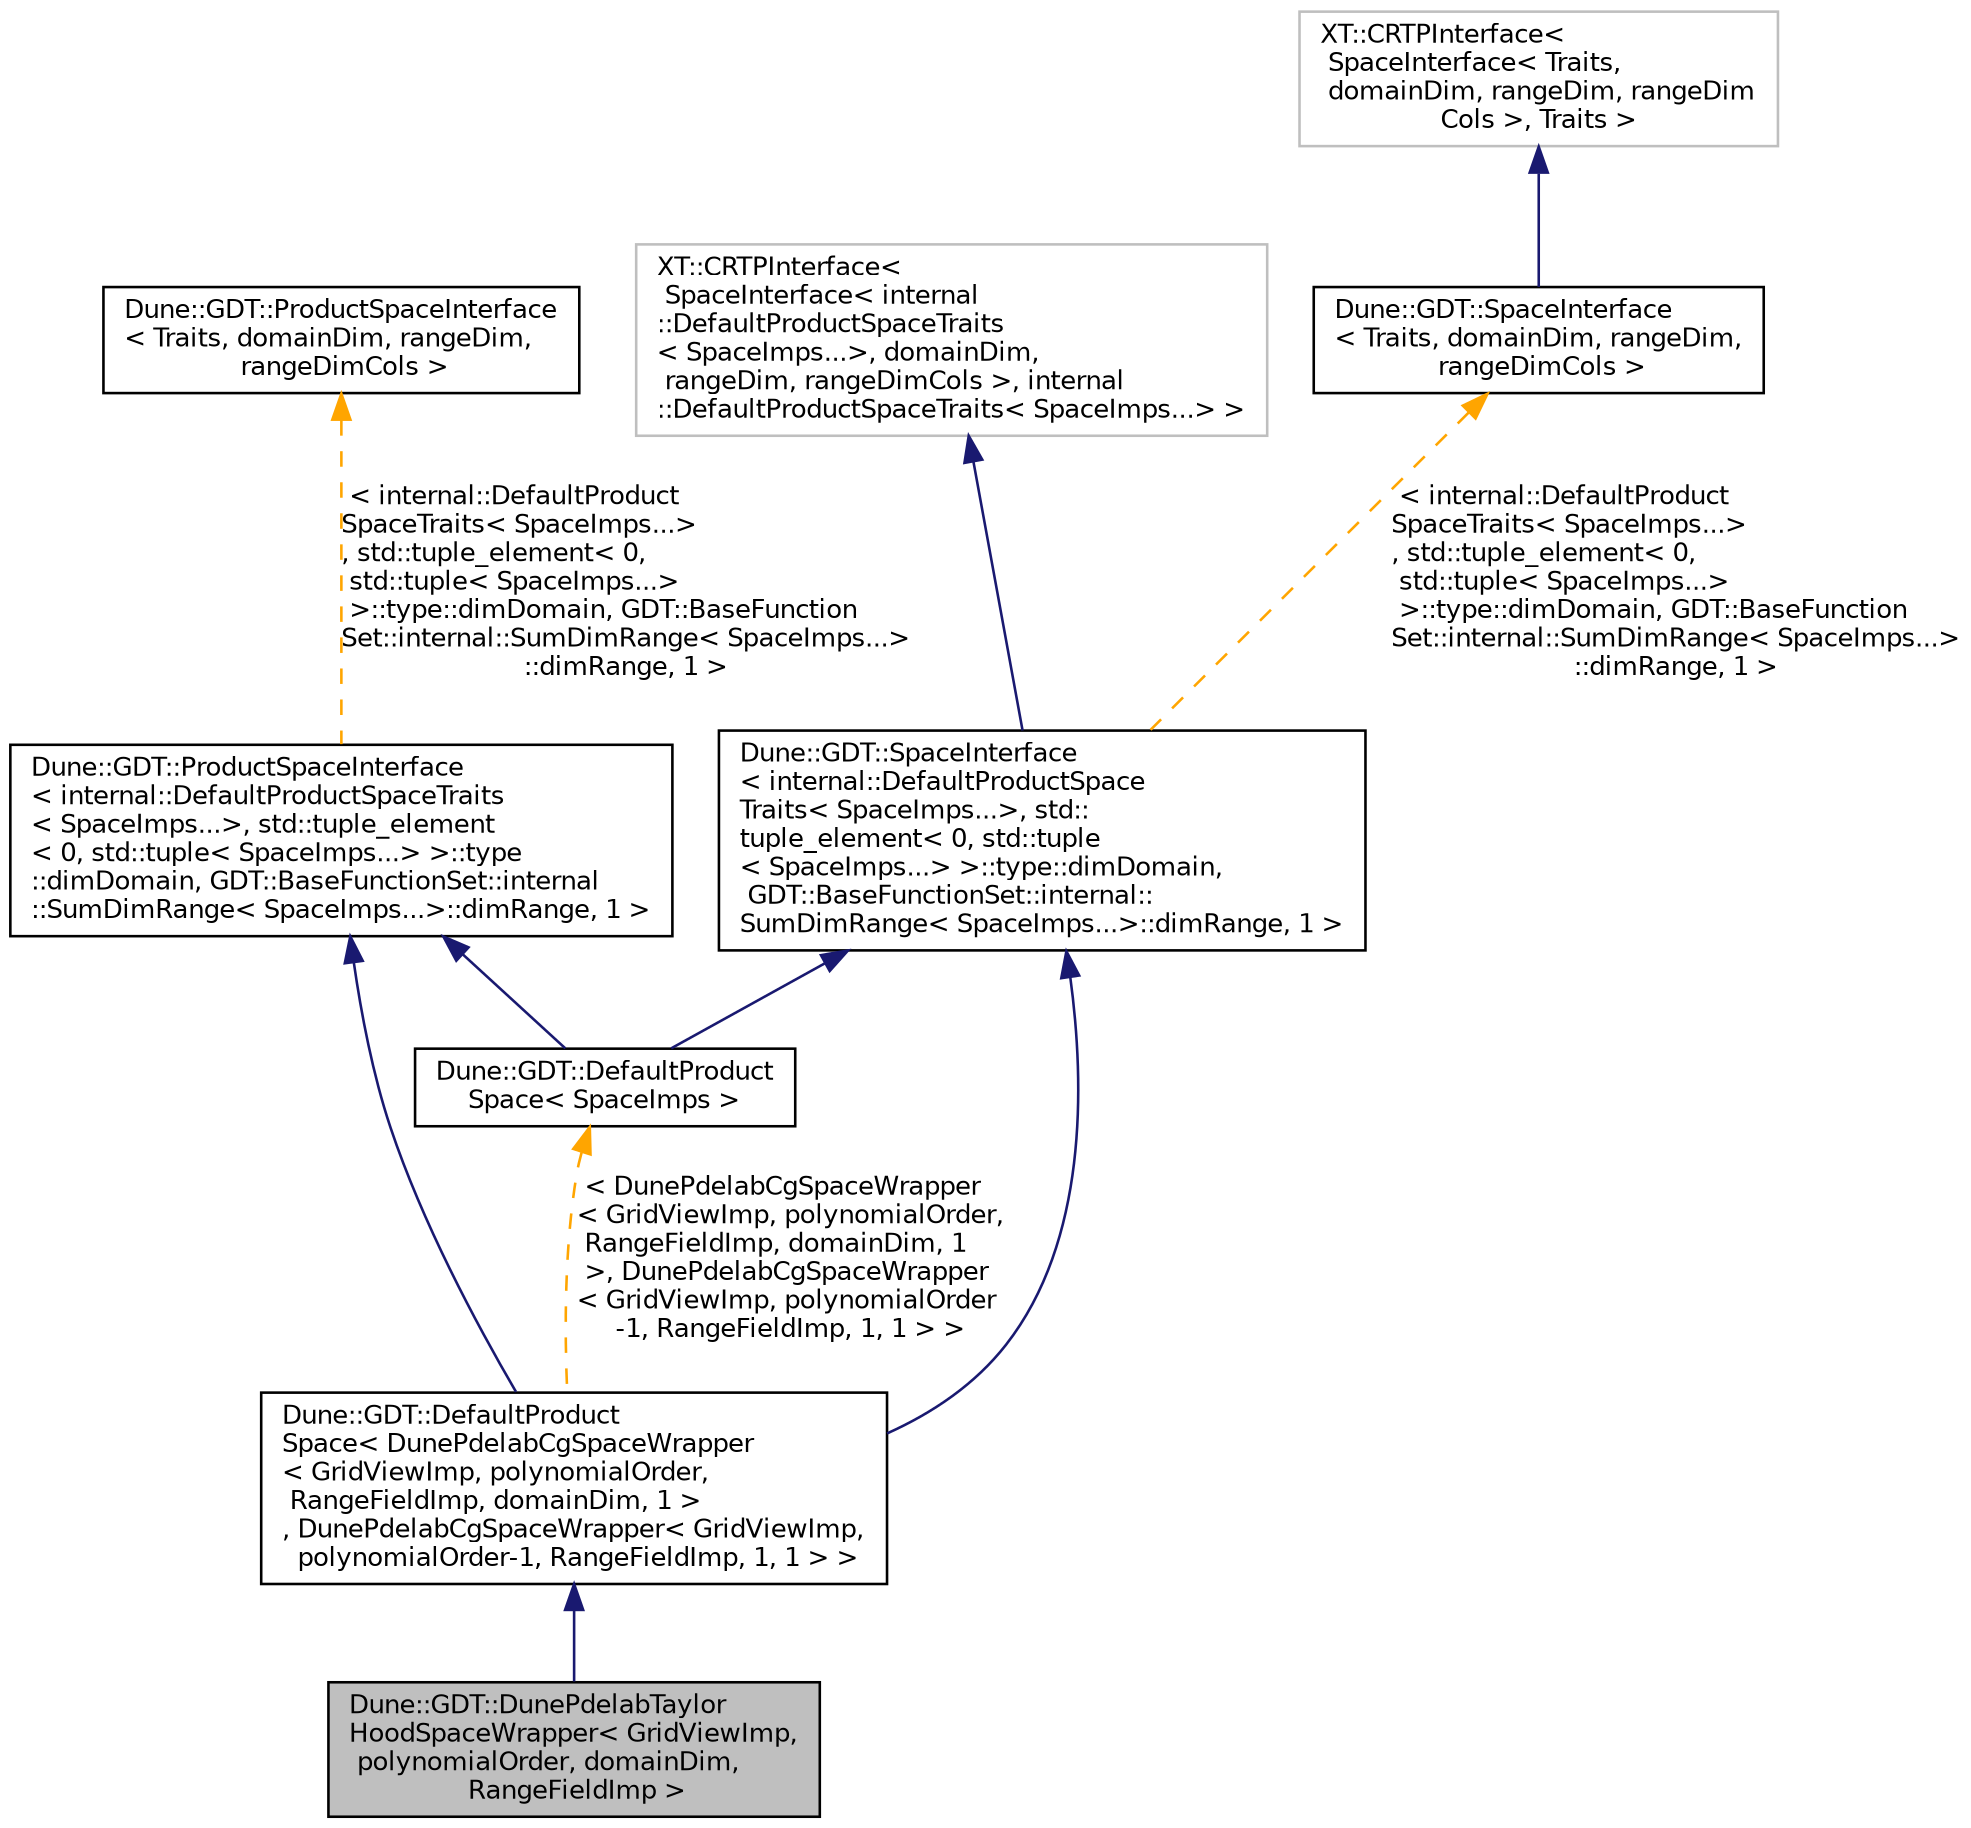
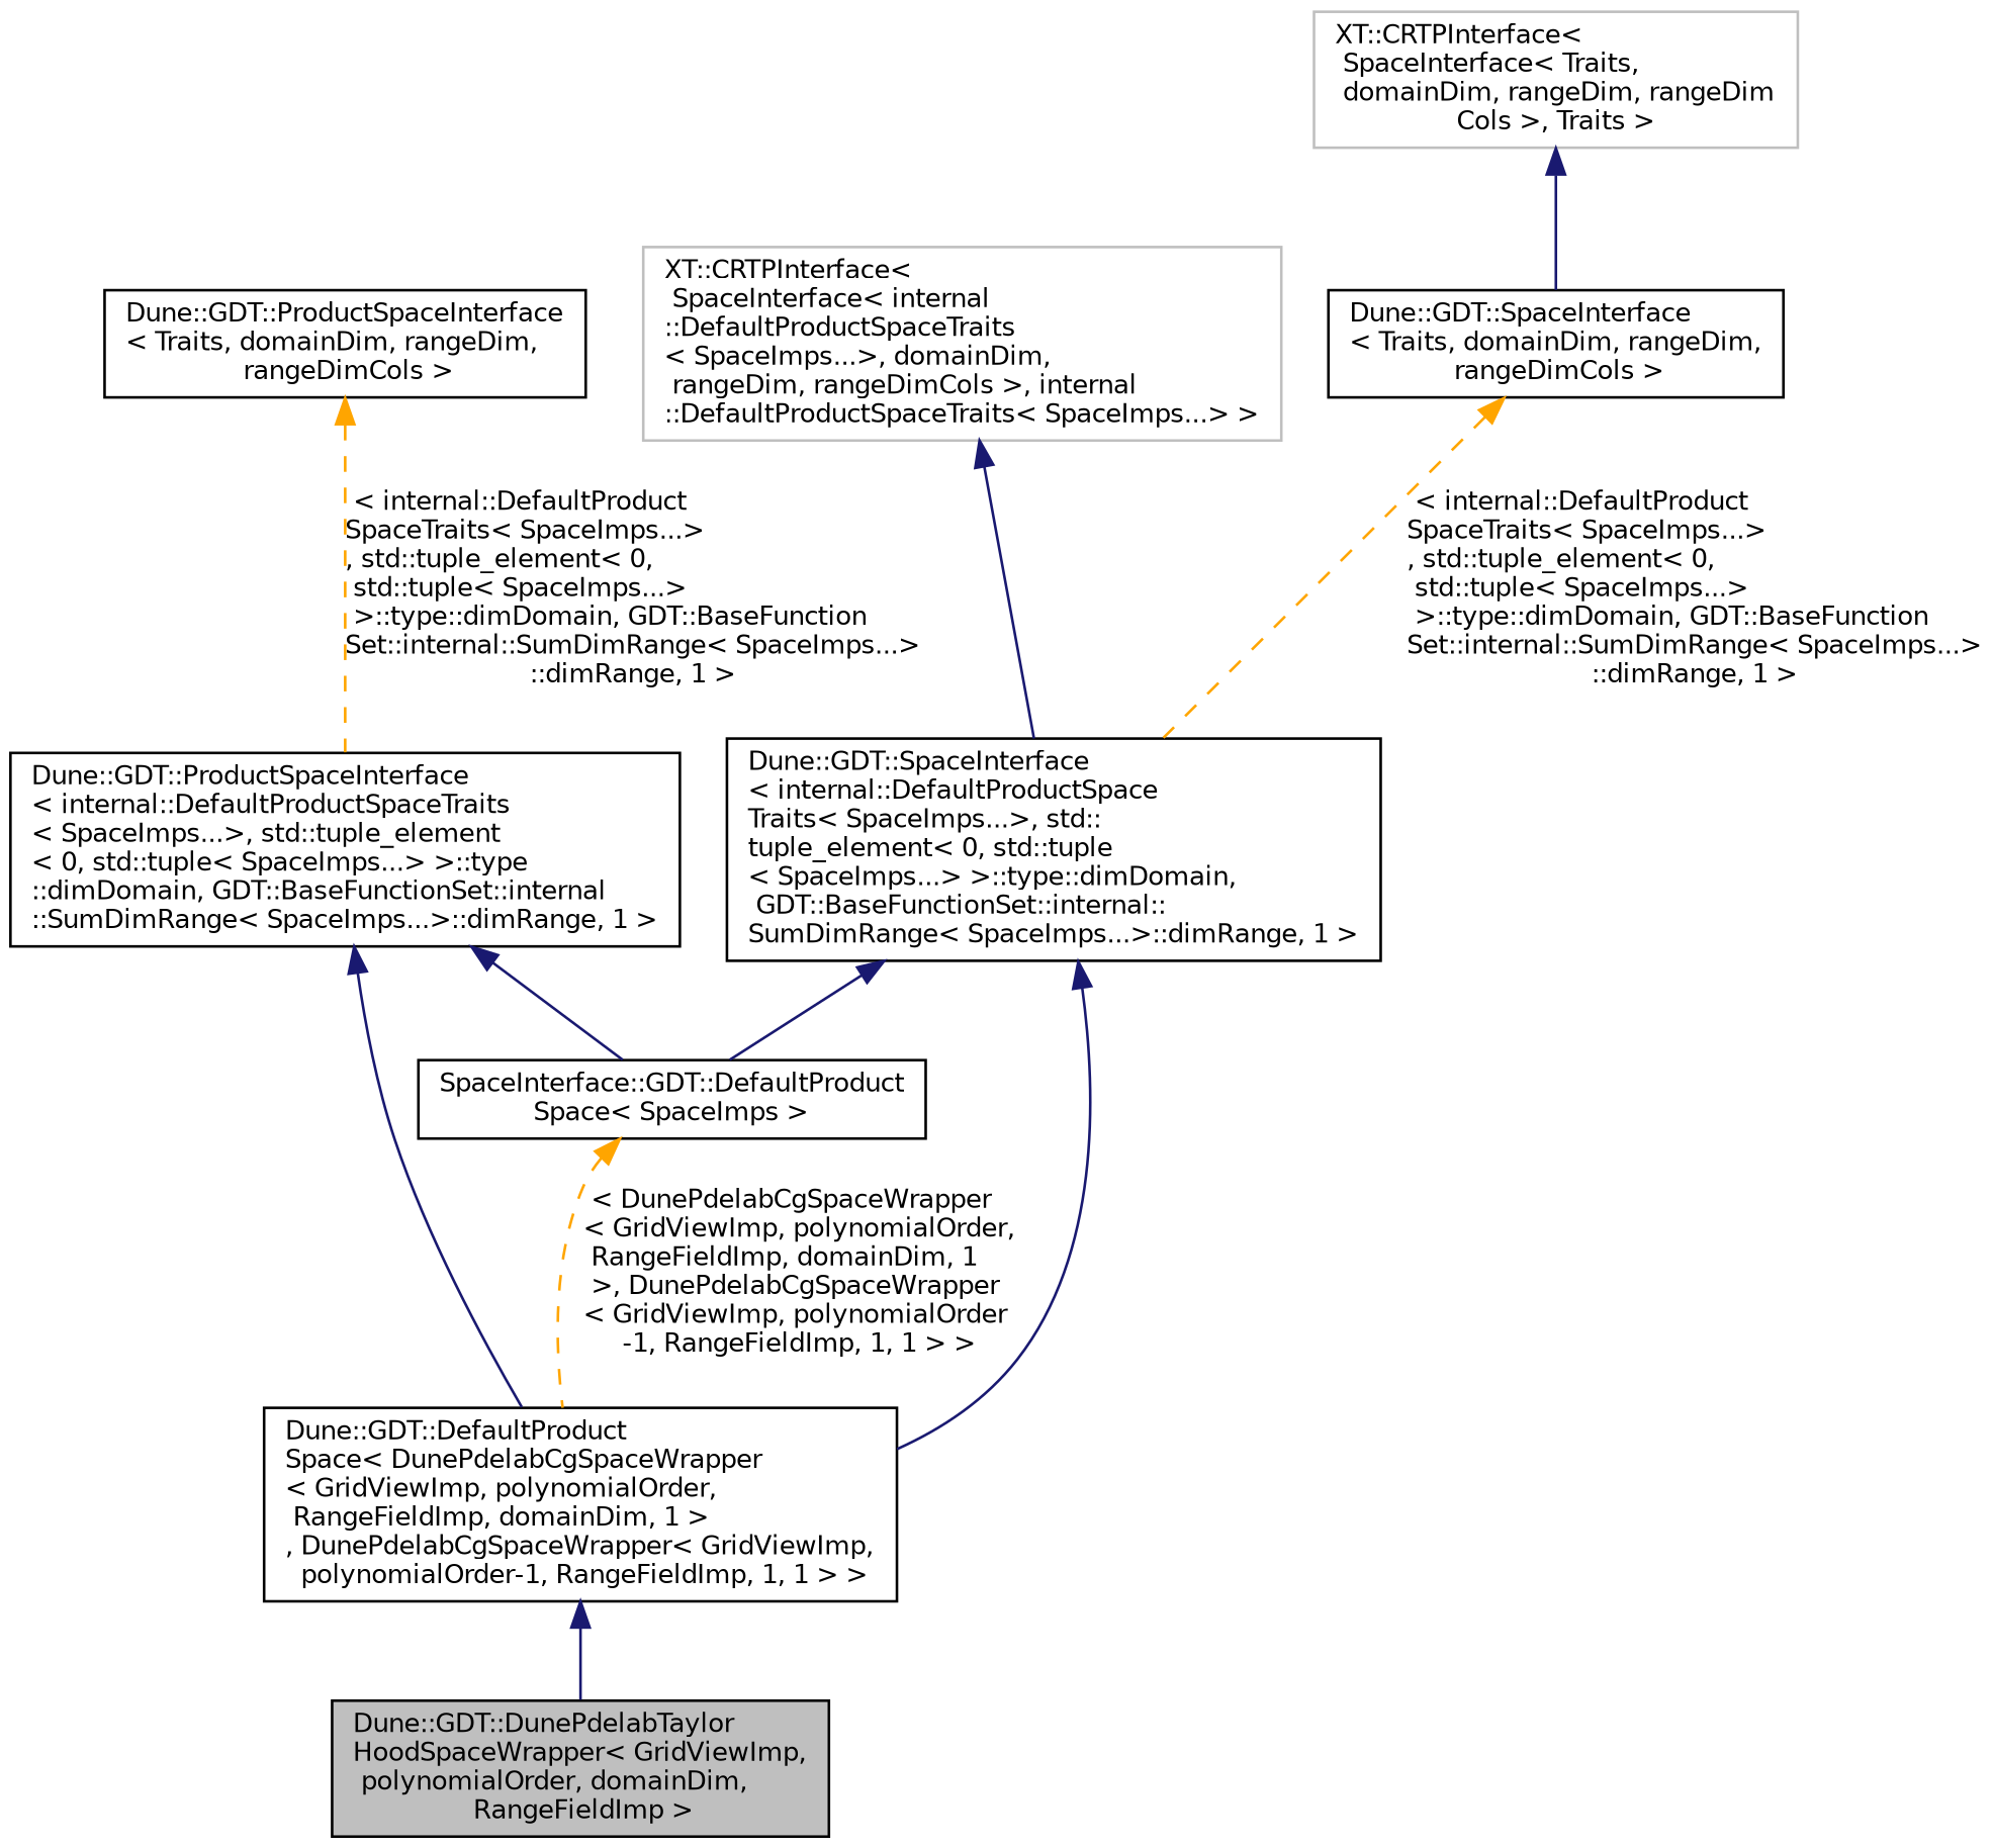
  digraph {
    rankdir=TB
    node [color=black fillcolor=white fontname=Helvetica fontsize=10 shape=record style=filled]
    edge [color=midnightblue dir=back fontname=Helvetica fontsize=10 labelfontname=Helvetica labelfontsize=10 style=solid]
    n1 [fillcolor=grey75 fontcolor=black height=0.2 label="Dune::GDT::DunePdelabTaylor\lHoodSpaceWrapper\< GridViewImp,\l polynomialOrder, domainDim,\l RangeFieldImp \>" width=0.4]
    n2 [height=0.2 label="Dune::GDT::DefaultProduct\lSpace\< DunePdelabCgSpaceWrapper\l\< GridViewImp, polynomialOrder,\l RangeFieldImp, domainDim, 1 \>\l, DunePdelabCgSpaceWrapper\< GridViewImp,\l polynomialOrder-1, RangeFieldImp, 1, 1 \> \>" width=0.4]
    n3 [height=0.2 label="Dune::GDT::SpaceInterface\l\< internal::DefaultProductSpace\lTraits\< SpaceImps...\>, std::\ltuple_element\< 0, std::tuple\l\< SpaceImps...\> \>::type::dimDomain,\l GDT::BaseFunctionSet::internal::\lSumDimRange\< SpaceImps...\>::dimRange, 1 \>" width=0.4]
-   n4 [height=0.2 label="Dune::GDT::DefaultProduct\lSpace\< SpaceImps \>" width=0.4]
+   n4 [height=0.2 label="SpaceInterface::GDT::DefaultProduct\lSpace\< SpaceImps \>" width=0.4]
    n5 [color=grey75 height=0.2 label="XT::CRTPInterface\<\l SpaceInterface\< internal\l::DefaultProductSpaceTraits\l\< SpaceImps...\>, domainDim,\l rangeDim, rangeDimCols \>, internal\l::DefaultProductSpaceTraits\< SpaceImps...\> \>" width=0.4]
    n6 [height=0.2 label="Dune::GDT::SpaceInterface\l\< Traits, domainDim, rangeDim,\l rangeDimCols \>" width=0.4]
    n7 [color=grey75 height=0.2 label="XT::CRTPInterface\<\l SpaceInterface\< Traits,\l domainDim, rangeDim, rangeDim\lCols \>, Traits \>" width=0.4]
    n8 [height=0.2 label="Dune::GDT::ProductSpaceInterface\l\< internal::DefaultProductSpaceTraits\l\< SpaceImps...\>, std::tuple_element\l\< 0, std::tuple\< SpaceImps...\> \>::type\l::dimDomain, GDT::BaseFunctionSet::internal\l::SumDimRange\< SpaceImps...\>::dimRange, 1 \>" width=0.4]
    n9 [height=0.2 label="Dune::GDT::ProductSpaceInterface\l\< Traits, domainDim, rangeDim,\l rangeDimCols \>" width=0.4]
    n2 -> n1
    n3 -> n2
    n3 -> n4
    n4 -> n2 [color=orange label=" \< DunePdelabCgSpaceWrapper\l\< GridViewImp, polynomialOrder,\l RangeFieldImp, domainDim, 1\l \>, DunePdelabCgSpaceWrapper\l\< GridViewImp, polynomialOrder\l-1, RangeFieldImp, 1, 1 \> \>" style=dashed]
    n5 -> n3
    n6 -> n3 [color=orange label=" \< internal::DefaultProduct\lSpaceTraits\< SpaceImps...\>\l, std::tuple_element\< 0,\l std::tuple\< SpaceImps...\>\l \>::type::dimDomain, GDT::BaseFunction\lSet::internal::SumDimRange\< SpaceImps...\>\l::dimRange, 1 \>" style=dashed]
    n7 -> n6
    n8 -> n2
    n8 -> n4
    n9 -> n8 [color=orange label=" \< internal::DefaultProduct\lSpaceTraits\< SpaceImps...\>\l, std::tuple_element\< 0,\l std::tuple\< SpaceImps...\>\l \>::type::dimDomain, GDT::BaseFunction\lSet::internal::SumDimRange\< SpaceImps...\>\l::dimRange, 1 \>" style=dashed]
  }
